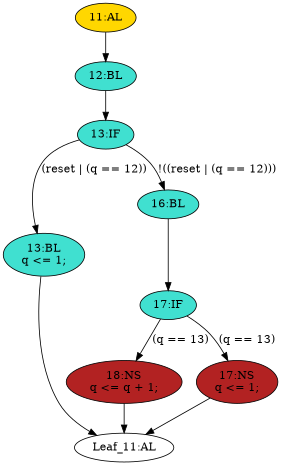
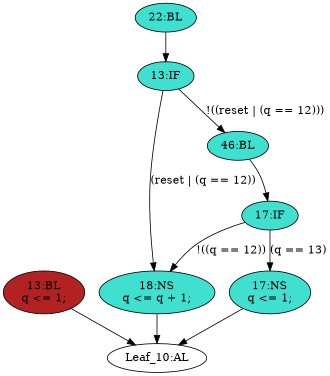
  strict digraph {
    node [fillcolor=turquoise statements="[]" style=filled typ=Block]
    edge [cond="[]" lineno=None]
    n1 [ast="<pyverilog.vparser.ast.IfStatement object at 0x7f31223284d0>" label="17:IF" typ=IfStatement]
-   n2 [ast="<pyverilog.vparser.ast.NonblockingSubstitution object at 0x7f3122328610>" fillcolor=firebrick label="18:NS\nq <= q + 1;" statements="[<pyverilog.vparser.ast.NonblockingSubstitution object at 0x7f3122328610>]" typ=NonblockingSubstitution]
-   n3 [ast="<pyverilog.vparser.ast.NonblockingSubstitution object at 0x7f3122328850>" fillcolor=firebrick label="17:NS\nq <= 1;" statements="[<pyverilog.vparser.ast.NonblockingSubstitution object at 0x7f3122328850>]" typ=NonblockingSubstitution]
-   n4 [def_var="['q']" label="Leaf_11:AL" fillcolor="" statements="" style="" typ=""]
+   n2 [ast="<pyverilog.vparser.ast.NonblockingSubstitution object at 0x7f3122328610>" label="18:NS\nq <= q + 1;" statements="[<pyverilog.vparser.ast.NonblockingSubstitution object at 0x7f3122328610>]" typ=NonblockingSubstitution]
+   n3 [ast="<pyverilog.vparser.ast.NonblockingSubstitution object at 0x7f3122328850>" label="17:NS\nq <= 1;" statements="[<pyverilog.vparser.ast.NonblockingSubstitution object at 0x7f3122328850>]" typ=NonblockingSubstitution]
+   n4 [def_var="['q']" label="Leaf_10:AL" fillcolor="" statements="" style="" typ=""]
    n5 [ast="<pyverilog.vparser.ast.IfStatement object at 0x7f3122328b90>" label="13:IF" typ=IfStatement]
-   n6 [ast="<pyverilog.vparser.ast.Block object at 0x7f3122328c10>" label="13:BL\nq <= 1;" statements="[<pyverilog.vparser.ast.NonblockingSubstitution object at 0x7f3122328c50>]"]
-   n7 [ast="<pyverilog.vparser.ast.Block object at 0x7f3122328bd0>" label="16:BL"]
-   n8 [ast="<pyverilog.vparser.ast.Block object at 0x7f3122328b50>" label="12:BL"]
-   n9 [ast="<pyverilog.vparser.ast.Always object at 0x7f3122328a50>" clk_sens=True fillcolor=gold label="11:AL" sens="['clk']" typ=Always use_var="['q', 'reset']"]
-   n1 -> n2 [cond="['q']" label="(q == 13)" lineno=17]
+   n6 [ast="<pyverilog.vparser.ast.Block object at 0x7f3122328c10>" fillcolor=firebrick label="13:BL\nq <= 1;" statements="[<pyverilog.vparser.ast.NonblockingSubstitution object at 0x7f3122328c50>]"]
+   n7 [ast="<pyverilog.vparser.ast.Block object at 0x7f3122328bd0>" label="46:BL"]
+   n8 [ast="<pyverilog.vparser.ast.Block object at 0x7f3122328b50>" label="22:BL"]
+   n1 -> n2 [cond="['q']" label="!((q == 12))" lineno=17]
    n1 -> n3 [cond="['q']" label="(q == 13)" lineno=17]
    n2 -> n4
    n3 -> n4
-   n5 -> n6 [cond="['reset', 'q']" label="(reset | (q == 12))" lineno=13]
+   n5 -> n2 [cond="['reset', 'q']" label="(reset | (q == 12))" lineno=13]
    n5 -> n7 [cond="['reset', 'q']" label="!((reset | (q == 12)))" lineno=13]
    n6 -> n4
    n7 -> n1
    n8 -> n5
-   n9 -> n8
  }
